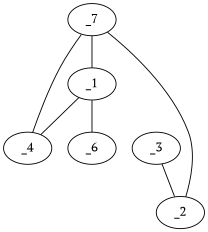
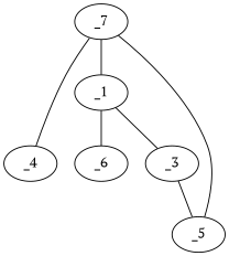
  graph {
    fontname="PT Serif"
    node [fontname="PT Serif"]
    edge [fontname="PT Serif"]
    n1 [label=_7 x=1.5 y=1.74]
    _1 [x=2.52608 y=2.47161]
    _4 [x=0.618274 y=2.97074]
-   _5 [x=1.02599 y=2.55597 label=_2]
+   _5 [x=1.02599 y=2.55597]
    n5 [label=_6 x=2.03891 y=0.497103]
    _3 [x=0.978254 y=0.738191]
    n1 -- _1
    n1 -- _4
    n1 -- _5
    _1 -- n5
-   _1 -- _4
+   _1 -- _3
    _3 -- _5
  }
